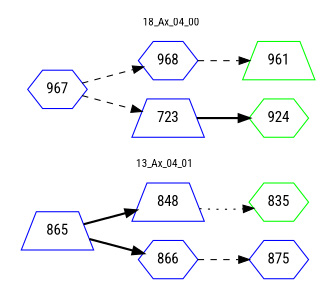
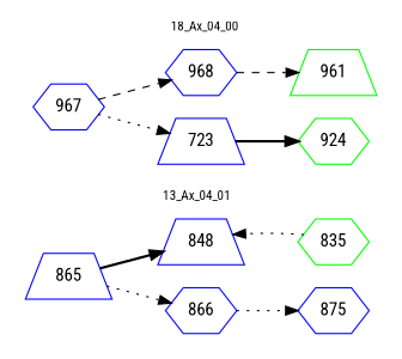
  digraph {
    fontname="Roboto Condensed"
    rankdir=LR
    node [color=blue fontname="Roboto Condensed" shape=hexagon]
    edge [color=black fontname="Roboto Condensed" style=bold]
    n1 [label=865 shape=trapezium]
    n2 [label=866]
    n3 [label=848 shape=trapezium]
    n4 [label=875]
    n5 [color=green label=835]
    n6 [label=967]
    n7 [label=723 shape=trapezium]
    n8 [label=968]
    n9 [color=green label=924]
    n10 [color=green label=961 shape=trapezium]
    subgraph cluster_1 {
      color=white
      fontsize=10
      label="13_Ax_04_01"
      n1
      n2
      n3
      n4
      n5
    }
    subgraph cluster_2 {
      color=white
      fontsize=10
      label="18_Ax_04_00"
      n6
      n7
      n8
      n9
      n10
    }
-   n1 -> n2
+   n1 -> n2 [style=dotted]
    n1 -> n3
-   n2 -> n4 [style=dashed]
-   n3 -> n5 [style=dotted]
-   n6 -> n7 [style=dashed]
+   n2 -> n4 [style=dotted]
+   n5 -> n3 [style=dotted]
+   n6 -> n7 [style=dotted]
    n6 -> n8 [style=dashed]
    n7 -> n9
    n8 -> n10 [style=dashed]
  }
